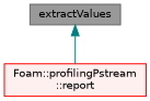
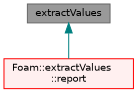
  digraph {
    rankdir=TB
    node [fontname=Helvetica fontsize=10 shape=box style=filled]
    n1 [color=gray40 fillcolor=grey60 fontcolor=black height=0.2 label=extractValues width=0.4]
-   n2 [color=red fillcolor="#FFF0F0" height=0.2 label="Foam::profilingPstream\l::report" width=0.4]
+   n2 [color=red fillcolor="#FFF0F0" height=0.2 label="Foam::extractValues\l::report" width=0.4]
    n1 -> n2 [color=teal dir=back fontname=Helvetica fontsize=10 labelfontname=Helvetica labelfontsize=10 style=solid]
  }
